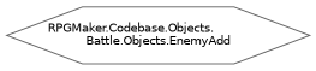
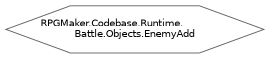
  digraph {
    rankdir=LR
-   n1 [color=grey40 fillcolor=white fontname=Helvetica fontsize=10 height=0.2 label="RPGMaker.Codebase.Objects.\lBattle.Objects.EnemyAdd" shape=hexagon style=filled width=0.4]
+   n1 [color=grey40 fillcolor=white fontname=Helvetica fontsize=10 height=0.2 label="RPGMaker.Codebase.Runtime.\lBattle.Objects.EnemyAdd" shape=hexagon style=filled width=0.4]
  }
